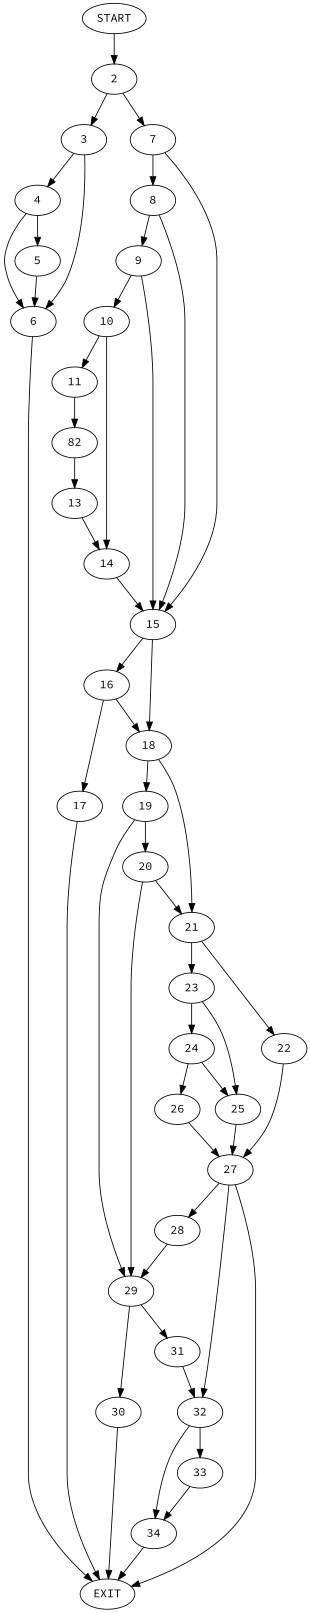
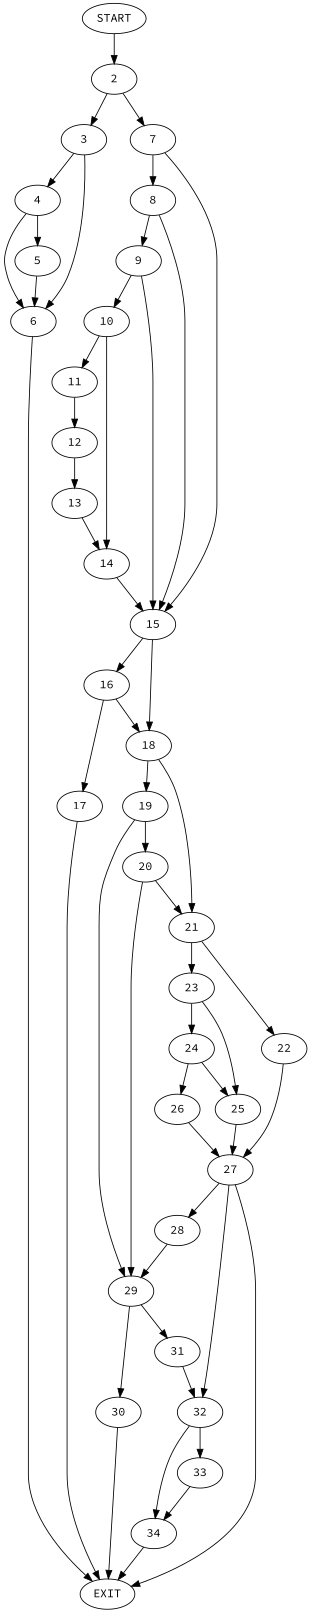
  digraph {
    fontname="Source Code Pro"
    node [fontname="Source Code Pro"]
    edge [fontname="Source Code Pro"]
    n1 [label=START]
    2
    3
    7
    4
    6
    8
    15
    5
    n10 [label=EXIT]
    9
    16
    18
    10
    11
    14
-   12 [label=82]
+   12
    13
    17
    19
    21
    20
    29
    22
    23
    30
    31
    27
    24
    25
    28
    32
    26
    33
    34
    n1 -> 2
    2 -> 3
    2 -> 7
    3 -> 4
    3 -> 6
    7 -> 8
    7 -> 15
    4 -> 6
    4 -> 5
    6 -> n10
    8 -> 15
    8 -> 9
    15 -> 16
    15 -> 18
    5 -> 6
    9 -> 15
    9 -> 10
    16 -> 18
    16 -> 17
    18 -> 19
    18 -> 21
    10 -> 11
    10 -> 14
    11 -> 12
    14 -> 15
    12 -> 13
    13 -> 14
    17 -> n10
    19 -> 20
    19 -> 29
    21 -> 22
    21 -> 23
    20 -> 21
    20 -> 29
    29 -> 30
    29 -> 31
    22 -> 27
    23 -> 24
    23 -> 25
    30 -> n10
    31 -> 32
    27 -> n10
    27 -> 28
    27 -> 32 [tailport=s2]
    24 -> 25
    24 -> 26
    25 -> 27
    28 -> 29
    32 -> 33
    32 -> 34
    26 -> 27
    33 -> 34
    34 -> n10
  }
